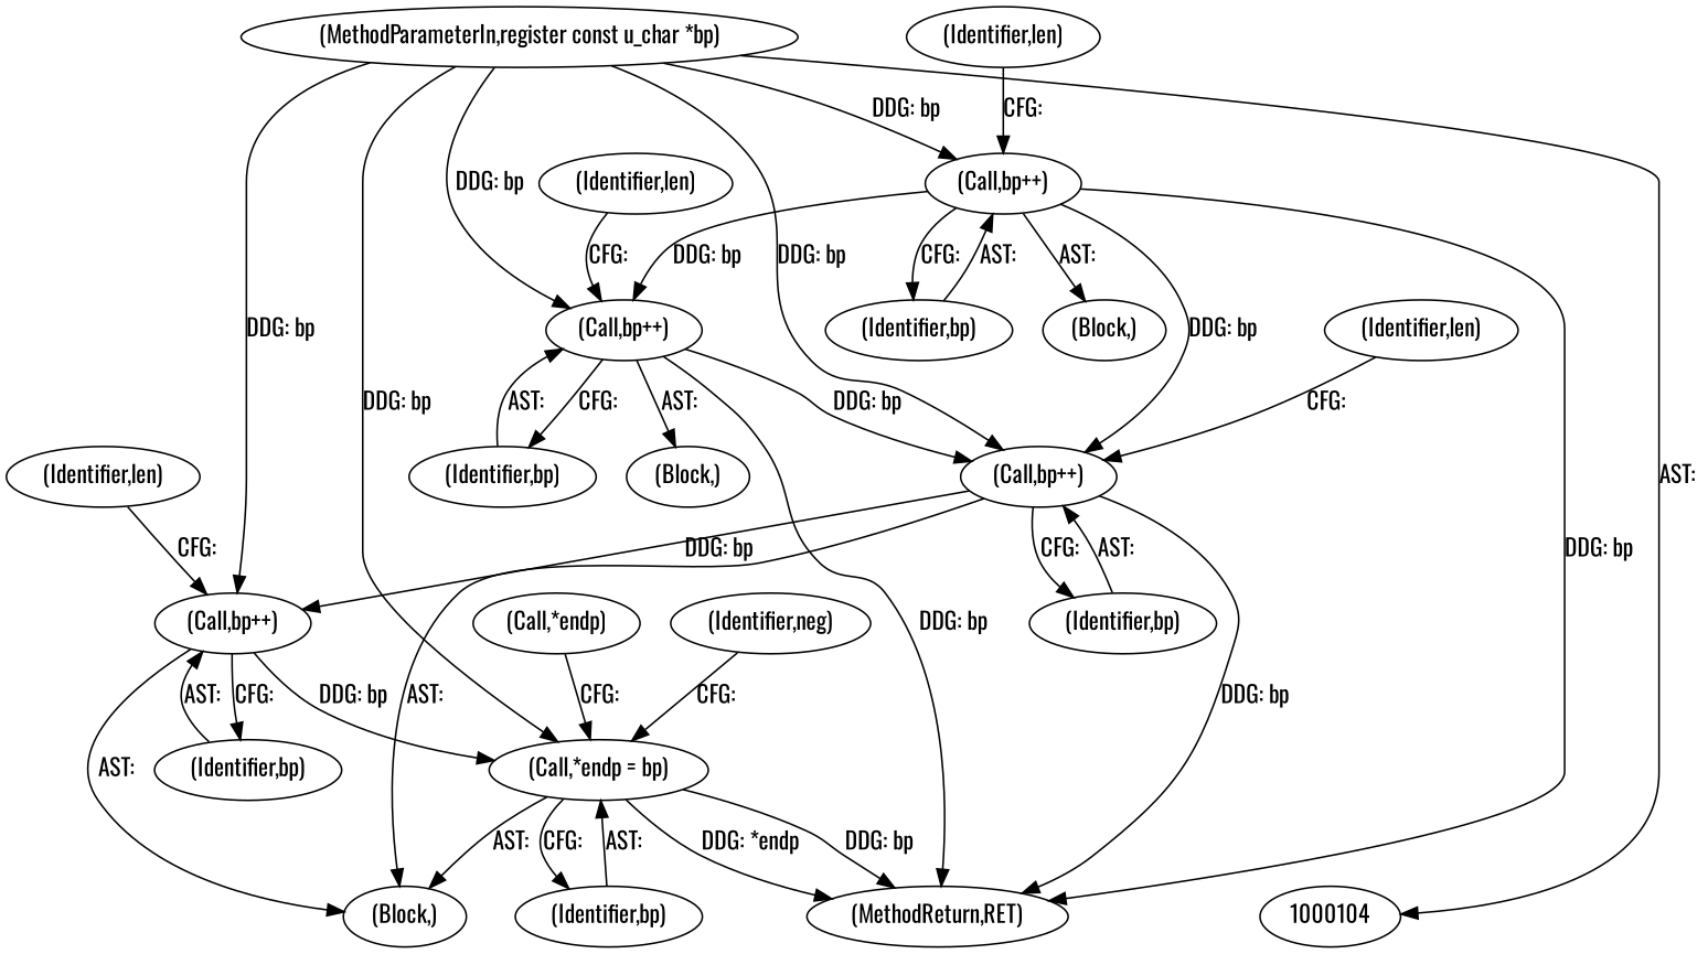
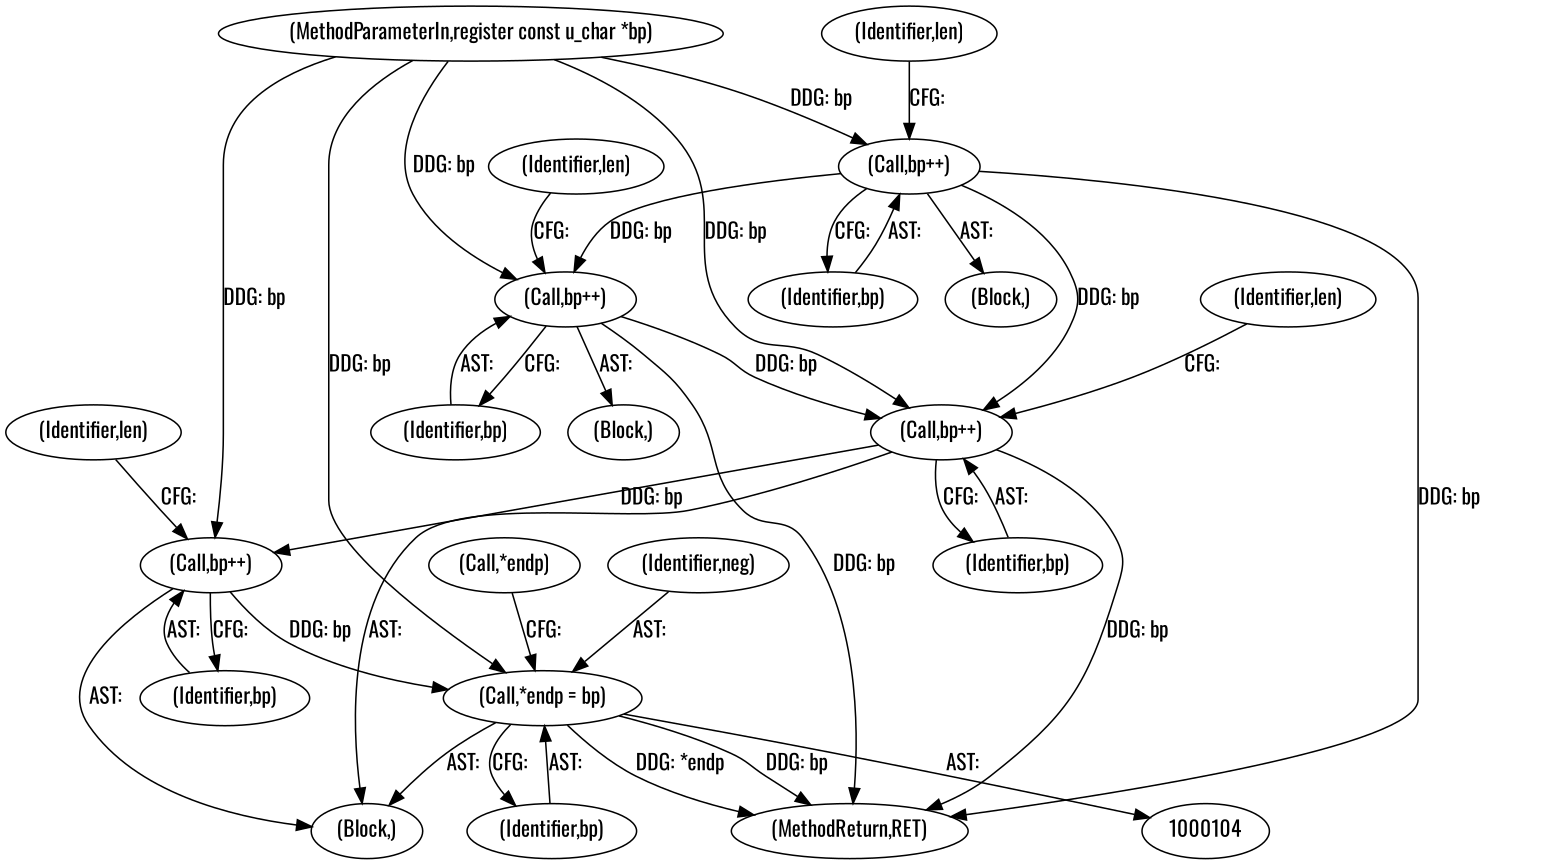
  digraph {
    fontname=Oswald
    node [fontname=Oswald]
    edge [fontname=Oswald]
    n1 [label="(Call,bp++)"]
    n2 [label="(Call,bp++)"]
    n3 [label="(Call,bp++)"]
    n4 [label="(Block,)"]
    n5 [label="(MethodReturn,RET)"]
    n6 [label="(Identifier,bp)"]
    n7 [label="(Identifier,bp)"]
    n8 [label="(Block,)"]
    n9 [label="(Call,bp++)"]
    n10 [label="(Identifier,bp)"]
    n11 [label="(Block,)"]
    n12 [label="(MethodParameterIn,register const u_char *bp)"]
    n13 [label="(Call,*endp = bp)"]
    1000104
    n15 [label="(Identifier,bp)"]
    n16 [label="(Identifier,bp)"]
    n17 [label="(Identifier,len)"]
    n18 [label="(Call,*endp)"]
    n19 [label="(Identifier,len)"]
    n20 [label="(Identifier,len)"]
    n21 [label="(Identifier,neg)"]
    n22 [label="(Identifier,len)"]
    n1 -> n2 [label="DDG: bp"]
    n1 -> n3 [label="DDG: bp"]
    n1 -> n4 [label="AST: "]
    n1 -> n5 [label="DDG: bp"]
    n1 -> n6 [label="CFG: "]
    n2 -> n3 [label="DDG: bp"]
    n2 -> n5 [label="DDG: bp"]
    n2 -> n7 [label="CFG: "]
    n2 -> n8 [label="AST: "]
    n3 -> n5 [label="DDG: bp"]
    n3 -> n9 [label="DDG: bp"]
    n3 -> n10 [label="CFG: "]
    n3 -> n11 [label="AST: "]
    n6 -> n1 [label="AST: "]
    n7 -> n2 [label="AST: "]
    n9 -> n11 [label="AST: "]
    n9 -> n13 [label="DDG: bp"]
    n9 -> n15 [label="CFG: "]
    n10 -> n3 [label="AST: "]
    n12 -> n1 [label="DDG: bp"]
    n12 -> n2 [label="DDG: bp"]
    n12 -> n3 [label="DDG: bp"]
    n12 -> n9 [label="DDG: bp"]
    n12 -> n13 [label="DDG: bp"]
-   n12 -> 1000104 [label="AST: "]
+   n13 -> 1000104 [label="AST: "]
    n13 -> n5 [label="DDG: bp"]
    n13 -> n5 [label="DDG: *endp"]
    n13 -> n11 [label="AST: "]
    n13 -> n16 [label="CFG: "]
    n15 -> n9 [label="AST: "]
    n16 -> n13 [label="AST: "]
    n17 -> n3 [label="CFG: "]
    n18 -> n13 [label="CFG: "]
    n19 -> n1 [label="CFG: "]
    n20 -> n9 [label="CFG: "]
-   n21 -> n13 [label="CFG: "]
+   n21 -> n13 [label="AST: "]
    n22 -> n2 [label="CFG: "]
  }
